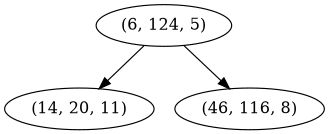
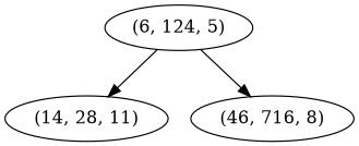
  digraph {
    n1 [label="(6, 124, 5)"]
-   "(14, 28, 11)" [label="(14, 20, 11)"]
-   "(46, 116, 8)"
+   "(14, 28, 11)"
+   "(46, 116, 8)" [label="(46, 716, 8)"]
    n1 -> "(14, 28, 11)"
    n1 -> "(46, 116, 8)"
  }
